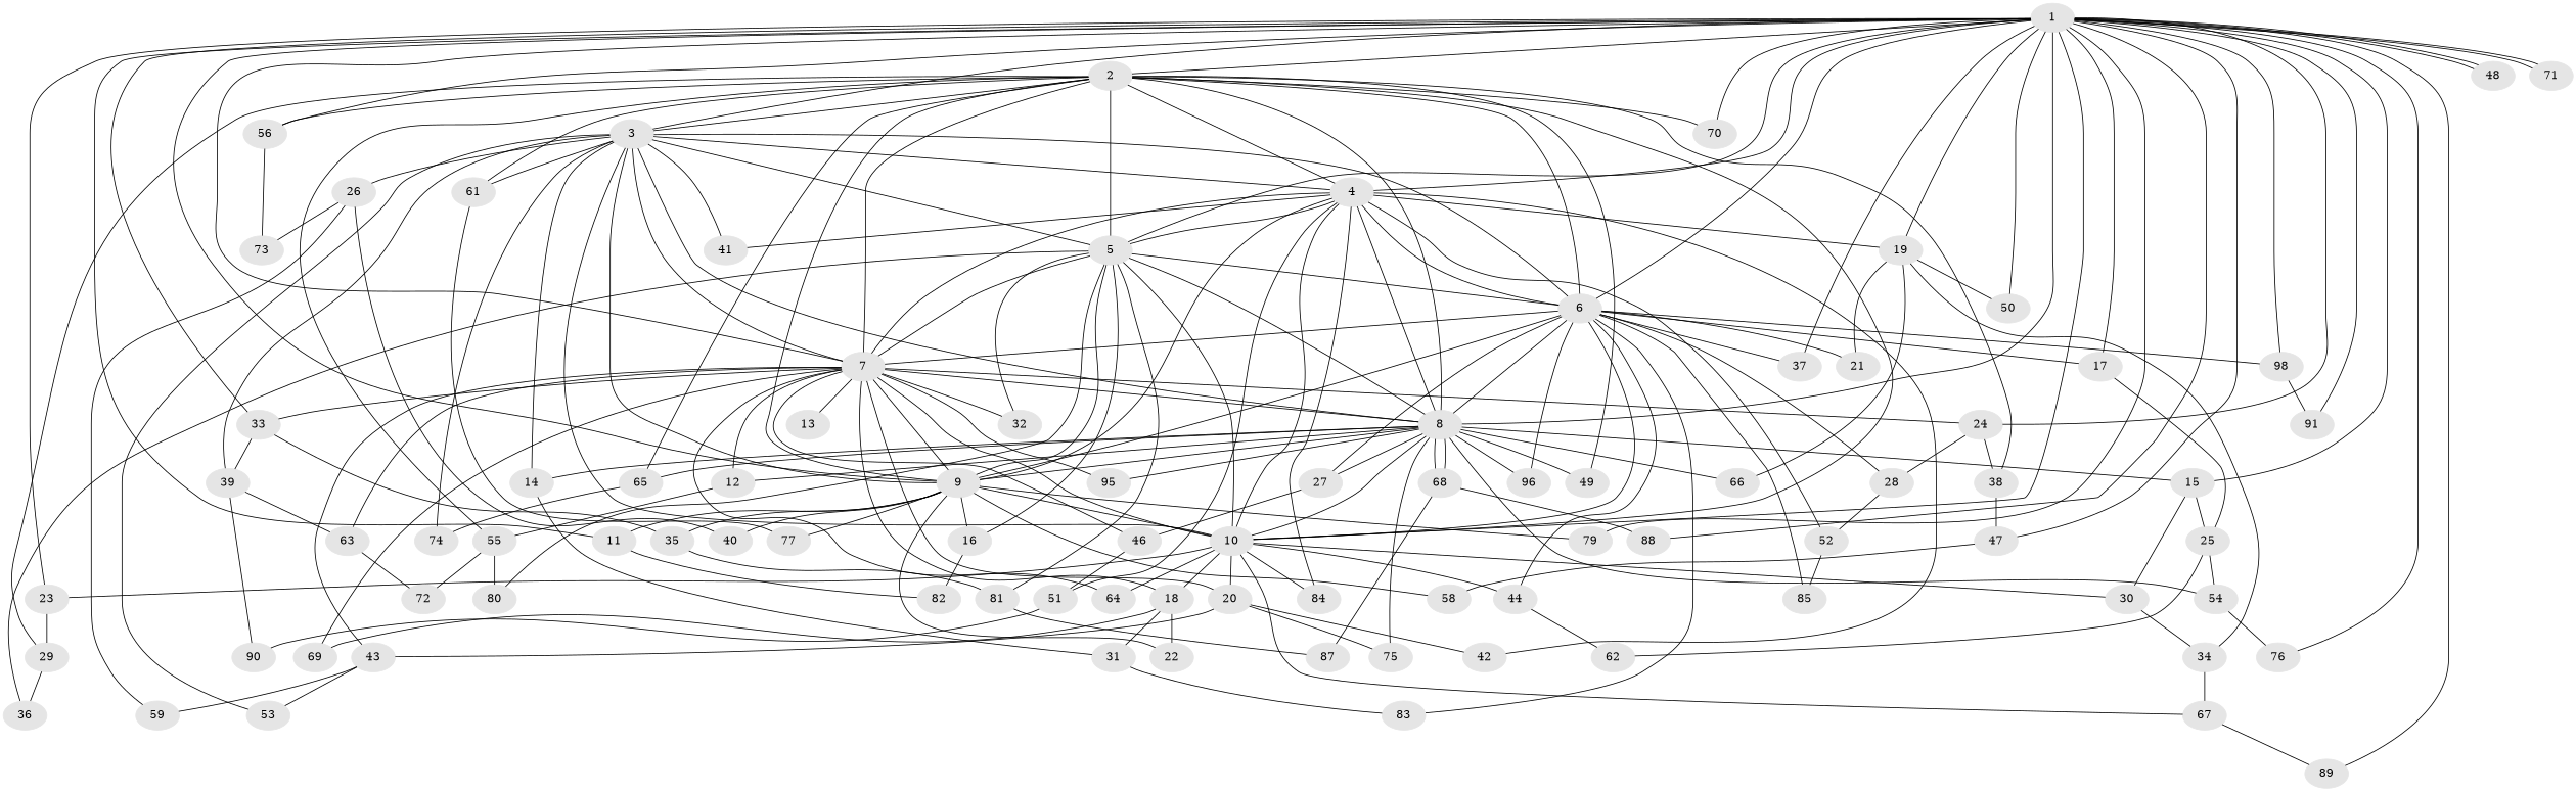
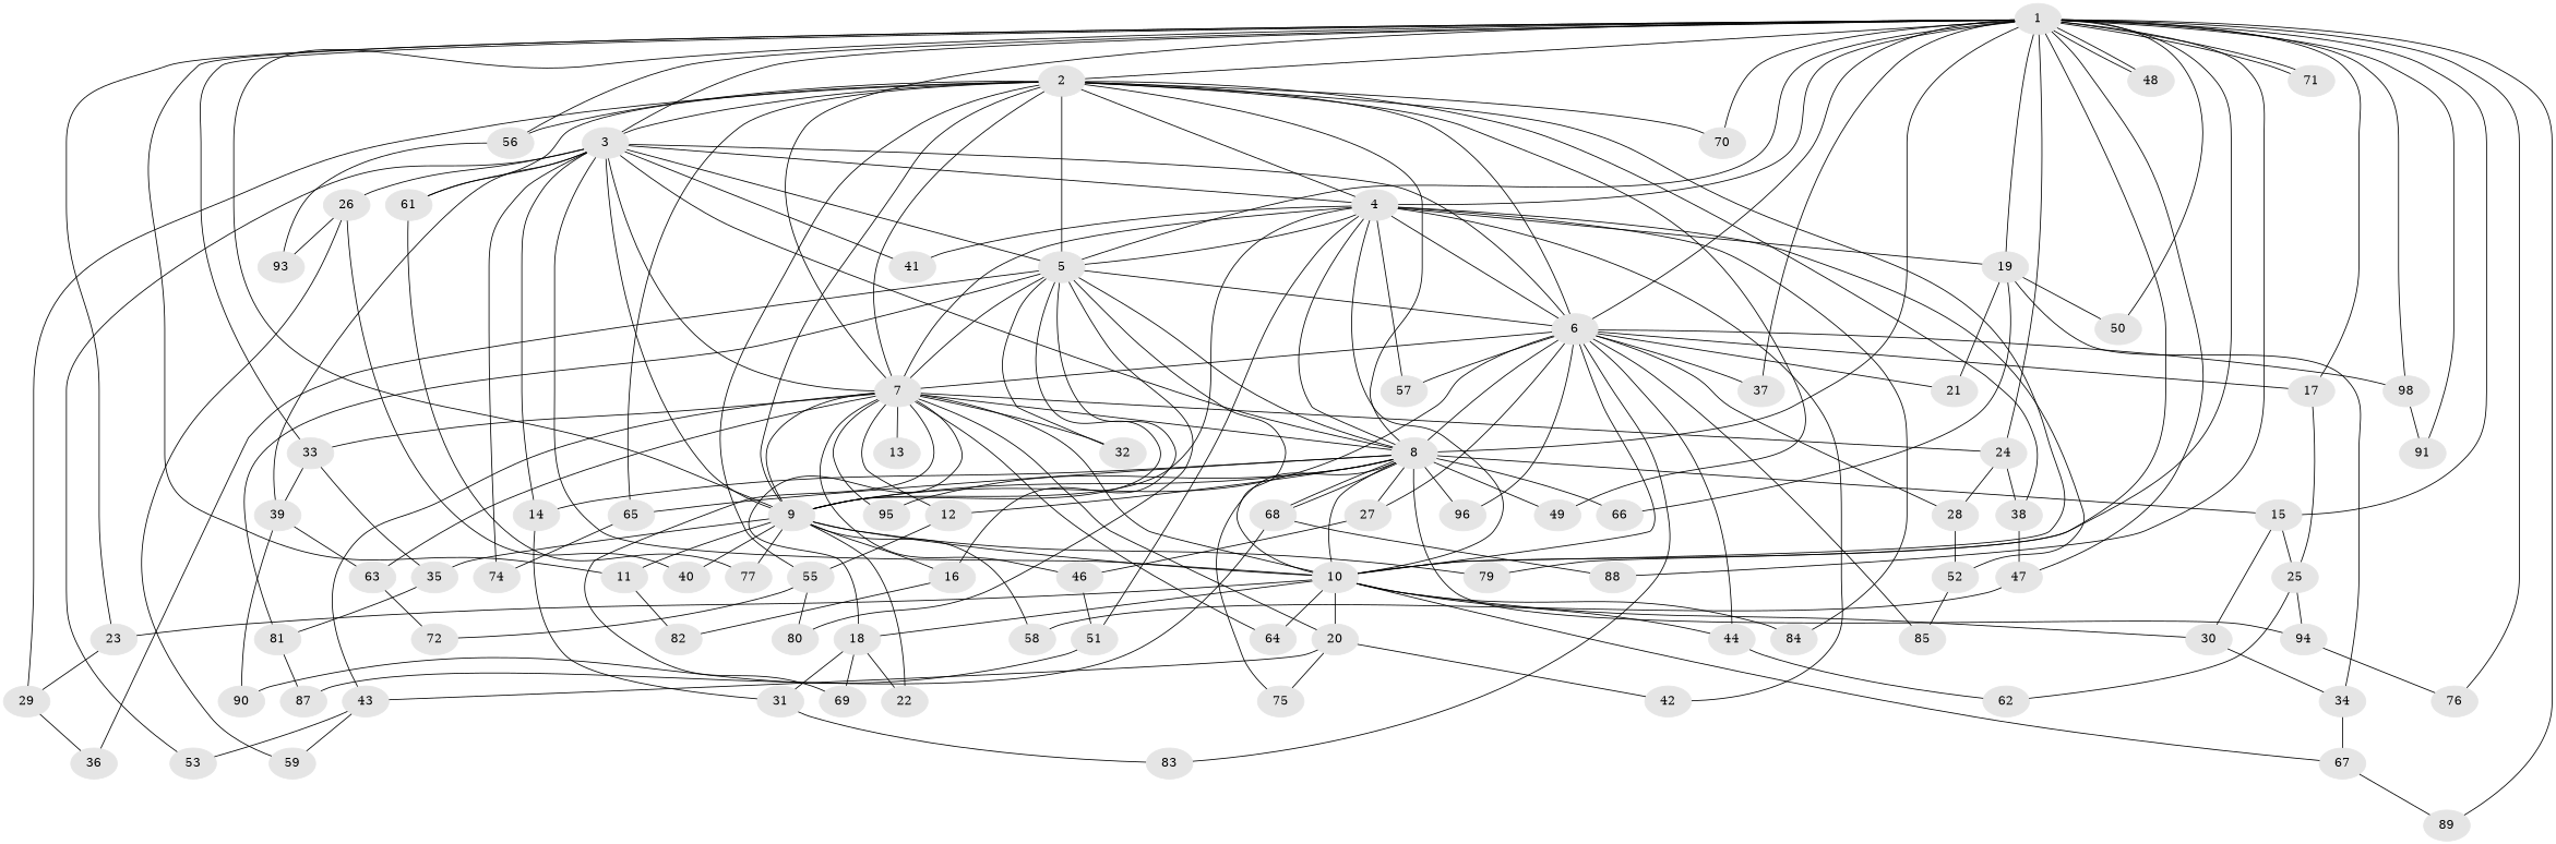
  graph {
    node [color=gray90 style=filled]
    1
    2
    3
    4
    5
    6
    7
    8
    9
    10
    11
    15
    17
    19
    23
    24
    33
    37
    47
    48
    50
    56
    70
    71
    76
    n26 [label=98]
    79
    88
    89
    91
    29
    38
    49
    55
    61
    65
    14
    26
    39
    41
    53
    74
    42
    51
    52
+   57
    84
    16
    32
    36
    80
    81
    21
    27
    28
    44
    83
    85
    n59 [label=96]
    13
    12
    18
    20
    43
    n65 [label=95]
    46
    63
    64
    69
-   54
+   54 [label=94]
    66
    68
    75
    22
    35
    40
    58
    77
    30
    67
    82
    25
    34
-   73
+   73 [label=93]
    72
    31
    59
    90
    87
    62
    1 -- 2
    1 -- 3
    1 -- 4
    1 -- 5
    1 -- 6
    1 -- 7
    1 -- 8
    1 -- 9
    1 -- 10
    1 -- 11
    1 -- 15
    1 -- 17
    1 -- 19
    1 -- 23
    1 -- 24
    1 -- 33
    1 -- 37
    1 -- 47
    1 -- 48
    1 -- 48
    1 -- 50
    1 -- 56
    1 -- 70
    1 -- 71
    1 -- 71
    1 -- 76
    1 -- n26
    1 -- 79
    1 -- 88
    1 -- 89
    1 -- 91
    2 -- 3
    2 -- 4
    2 -- 5
    2 -- 6
    2 -- 7
    2 -- 8
    2 -- 9
    2 -- 10
    2 -- 56
    2 -- 70
    2 -- 29
    2 -- 38
    2 -- 49
    2 -- 55
    2 -- 61
    2 -- 65
    3 -- 4
    3 -- 5
    3 -- 6
    3 -- 7
    3 -- 8
    3 -- 9
    3 -- 10
    3 -- 61
    3 -- 14
    3 -- 26
    3 -- 39
    3 -- 41
    3 -- 53
    3 -- 74
    4 -- 5
    4 -- 6
    4 -- 7
    4 -- 8
    4 -- 9
    4 -- 10
    4 -- 19
    4 -- 41
    4 -- 42
    4 -- 51
    4 -- 52
+   4 -- 57
    4 -- 84
    5 -- 6
    5 -- 7
    5 -- 8
    5 -- 9
    5 -- 10
    5 -- 16
    5 -- 32
    5 -- 36
    5 -- 80
    5 -- 81
    6 -- 7
    6 -- 8
    6 -- 9
    6 -- 10
    6 -- 17
    6 -- 37
    6 -- n26
+   6 -- 57
    6 -- 21
    6 -- 27
    6 -- 28
    6 -- 44
    6 -- 83
    6 -- 85
    6 -- n59
    7 -- 8
    7 -- 9
    7 -- 10
    7 -- 24
    7 -- 33
    7 -- 32
    7 -- 13
    7 -- 12
    7 -- 18
    7 -- 20
    7 -- 43
    7 -- n65
    7 -- 46
    7 -- 63
    7 -- 64
    7 -- 69
    8 -- 9
    8 -- 10
    8 -- 15
    8 -- 49
    8 -- 65
    8 -- 14
    8 -- 27
    8 -- n59
    8 -- 12
    8 -- n65
    8 -- 54
    8 -- 66
    8 -- 68
    8 -- 68
    8 -- 75
    9 -- 10
    9 -- 11
    9 -- 79
    9 -- 16
    9 -- 22
    9 -- 35
    9 -- 40
    9 -- 58
    9 -- 77
    10 -- 23
    10 -- 84
    10 -- 44
    10 -- 18
    10 -- 20
    10 -- 64
    10 -- 30
    10 -- 67
    11 -- 82
    15 -- 30
    15 -- 25
    17 -- 25
    19 -- 50
    19 -- 21
    19 -- 66
    19 -- 34
    23 -- 29
    24 -- 38
    24 -- 28
    33 -- 39
    33 -- 35
    47 -- 58
    56 -- 73
    n26 -- 91
    29 -- 36
    38 -- 47
    55 -- 80
    55 -- 72
    61 -- 77
    65 -- 74
    14 -- 31
    26 -- 40
    26 -- 73
    26 -- 59
    39 -- 63
    39 -- 90
    51 -- 90
    52 -- 85
    16 -- 82
    81 -- 87
    27 -- 46
    28 -- 52
    44 -- 62
    12 -- 55
    18 -- 69
    18 -- 22
    18 -- 31
    20 -- 42
    20 -- 43
    20 -- 75
    43 -- 53
    43 -- 59
    46 -- 51
    63 -- 72
    54 -- 76
    68 -- 88
    68 -- 87
    35 -- 81
    30 -- 34
    67 -- 89
    25 -- 54
    25 -- 62
    34 -- 67
    31 -- 83
  }
